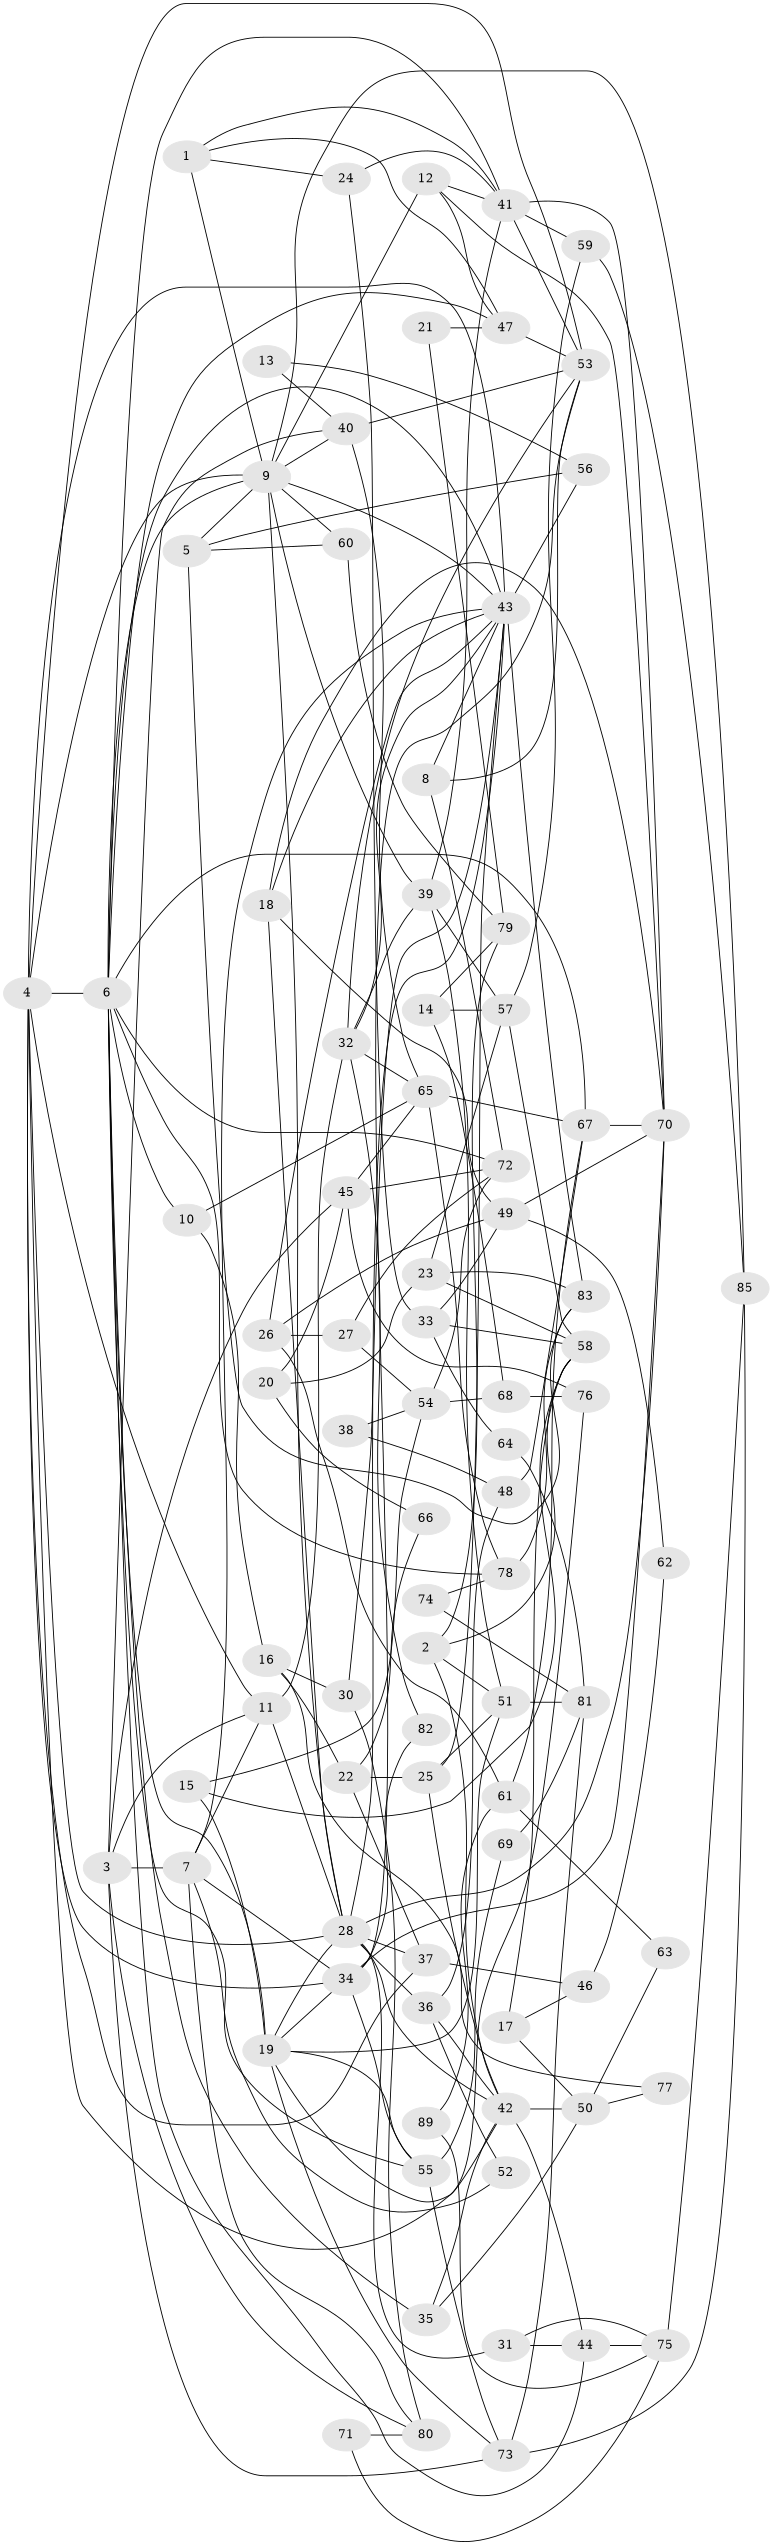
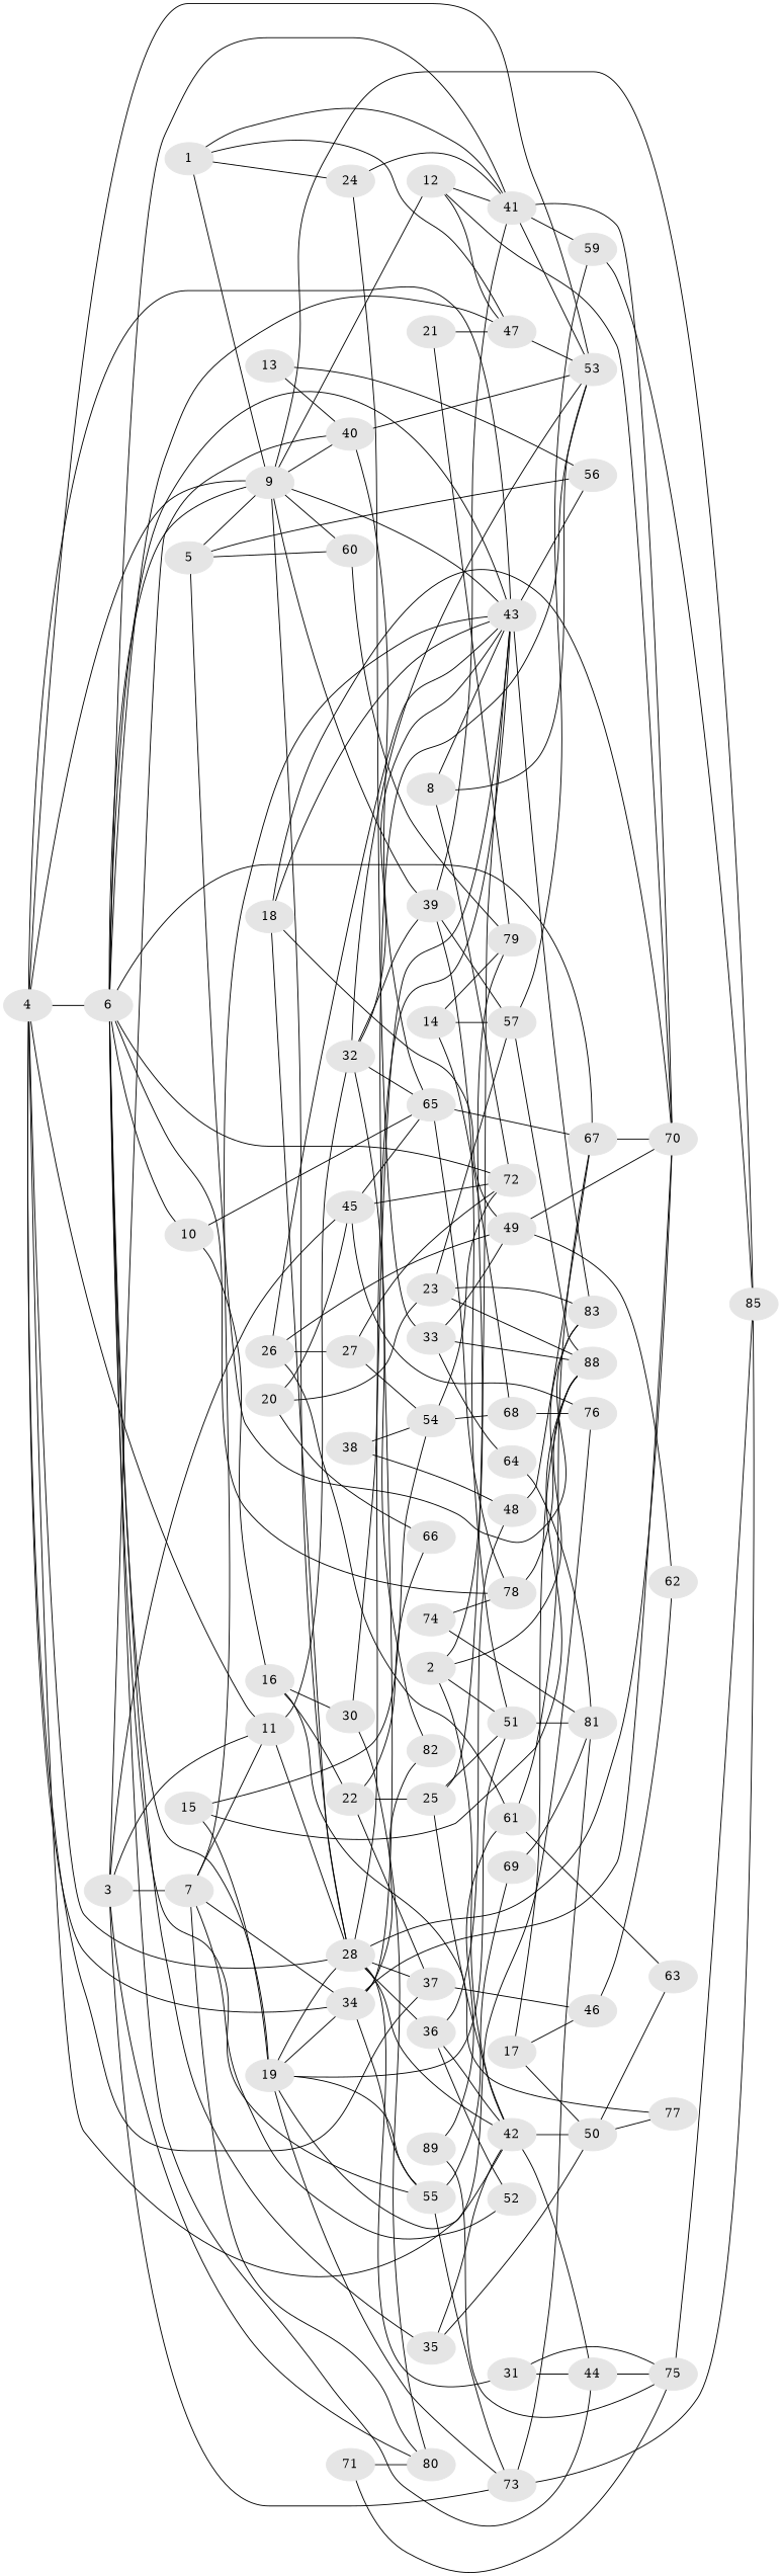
  graph {
    rankdir=LR
    node [color=gray90 style=filled]
    edge [weight=1.0]
    1
    9
    24
    41
    47
    40
    28
    43
    60
    12
    39
    85
    33
    53
    70
    59
    2
    42
    51
-   58
+   58 [label=88]
    79
    44
    50
    81
    3
    7
    11
    45
    73
    80
    34
    52
    32
    65
    76
    72
    4
    6
    37
    10
    19
    35
    55
    67
    78
    31
    36
    82
    46
    56
    83
    5
    16
    75
    69
    8
    57
    22
    30
    77
    13
    14
    68
    15
    54
    66
    25
    17
    62
    63
    18
    49
    20
    23
    21
    64
    26
    27
    61
    48
    n81 [label=89]
    38
    71
    74
    1 -- 9
    1 -- 24
    1 -- 41
    1 -- 47
    9 -- 40
    9 -- 28
    9 -- 43 [weight=3.0]
    9 -- 60
    9 -- 12
    9 -- 39 [weight=2.0]
    9 -- 85
    24 -- 41
    24 -- 33
    41 -- 53
    41 -- 70
    41 -- 59
    47 -- 53
    40 -- 53
    40 -- 65
    28 -- 43
    28 -- 70
    28 -- 42
    28 -- 37
    28 -- 31
    28 -- 36
    43 -- 56
    43 -- 83
    60 -- 79
    12 -- 41
    12 -- 47
    12 -- 70
    39 -- 41 [weight=2.0]
    39 -- 51
    39 -- 57
    33 -- 58
    33 -- 49
    33 -- 64
    59 -- 85
    2 -- 42 [weight=2.0]
    2 -- 51
    2 -- 58
    2 -- 79
    42 -- 44
    42 -- 50
    51 -- 81
    44 -- 75
    50 -- 77
    50 -- 63
    3 -- 40
    3 -- 7
    3 -- 11
    3 -- 45
    3 -- 73 [weight=2.0]
    3 -- 80
    7 -- 43
    7 -- 11
    7 -- 80
    7 -- 34
    7 -- 52
    11 -- 28
    11 -- 32
    45 -- 65
    45 -- 76
    45 -- 72
    73 -- 85
    73 -- 81
    34 -- 53
    34 -- 70
    34 -- 55
    34 -- 82
    32 -- 43
    32 -- 39
    32 -- 53
    32 -- 65
    32 -- 82
    65 -- 67
    65 -- 78
    4 -- 9 [weight=2.0]
    4 -- 28
    4 -- 43 [weight=2.0]
    4 -- 53 [weight=2.0]
    4 -- 11
    4 -- 34
    4 -- 76
    4 -- 6 [weight=2.0]
    4 -- 37
    6 -- 9 [weight=2.0]
    6 -- 41
    6 -- 47
    6 -- 43 [weight=2.0]
    6 -- 44
    6 -- 72
    6 -- 10
    6 -- 19 [weight=2.0]
    6 -- 35
    6 -- 55
    6 -- 67
    6 -- 78
    37 -- 46
    10 -- 65
    10 -- 16
    19 -- 28
    19 -- 42 [weight=2.0]
    19 -- 51
    19 -- 73
    19 -- 34
    19 -- 55
    35 -- 42
    35 -- 50
    55 -- 73
    55 -- 69
    67 -- 70
    78 -- 83
    31 -- 44
    31 -- 75
    36 -- 42
    36 -- 52
    36 -- 48
    46 -- 62
    5 -- 9
    5 -- 60
    5 -- 56
    5 -- 83
    16 -- 22
    16 -- 30
    16 -- 77
    75 -- 85
    69 -- 81
    8 -- 43
    8 -- 53
    8 -- 72
    57 -- 59
    57 -- 58
    22 -- 37
    22 -- 66
    22 -- 25
    30 -- 43 [weight=2.0]
    30 -- 80
    13 -- 40
    13 -- 56
    14 -- 79
    14 -- 57
    14 -- 68
    68 -- 76
    15 -- 58
    15 -- 19
    15 -- 54
    54 -- 72
    54 -- 68
    25 -- 43
    25 -- 42
    25 -- 51
    17 -- 58
    17 -- 50
    17 -- 46
    18 -- 28
    18 -- 43
    18 -- 70
    18 -- 49
    49 -- 70
    49 -- 62
    20 -- 45
    20 -- 66
    20 -- 23
    23 -- 58
    23 -- 83
    23 -- 57
    21 -- 47
    21 -- 79
    64 -- 81
    26 -- 43
    26 -- 49
    26 -- 27
    26 -- 61
    27 -- 72
    27 -- 54
    61 -- 67
    61 -- 63
    48 -- 67
    n81 -- 75
    n81 -- 61
    38 -- 54
    38 -- 48
    71 -- 80
    71 -- 75
    74 -- 81
    74 -- 78
  }
